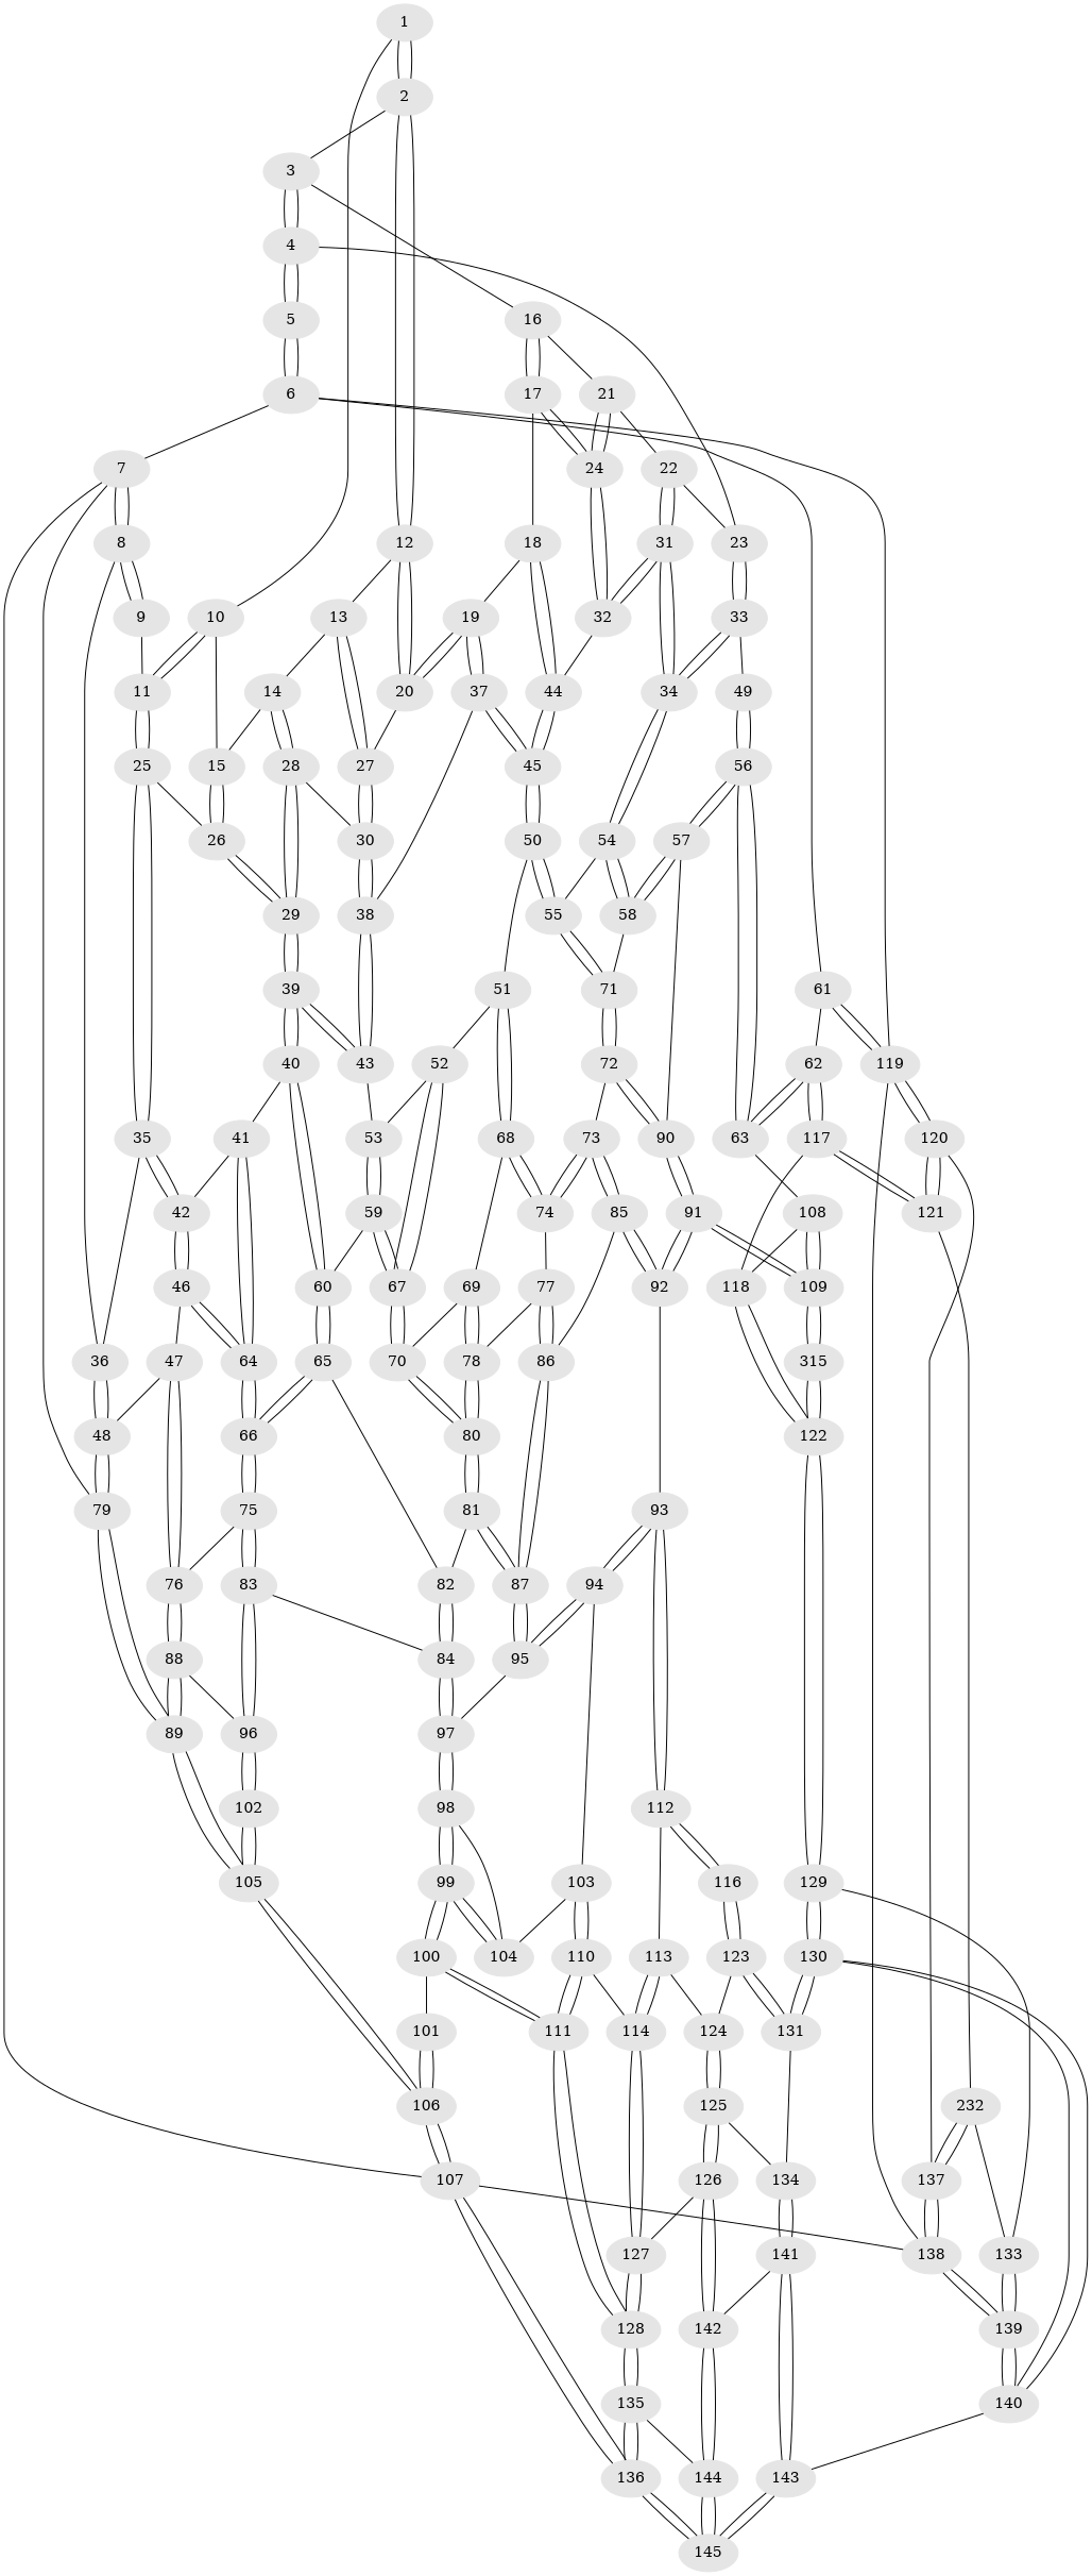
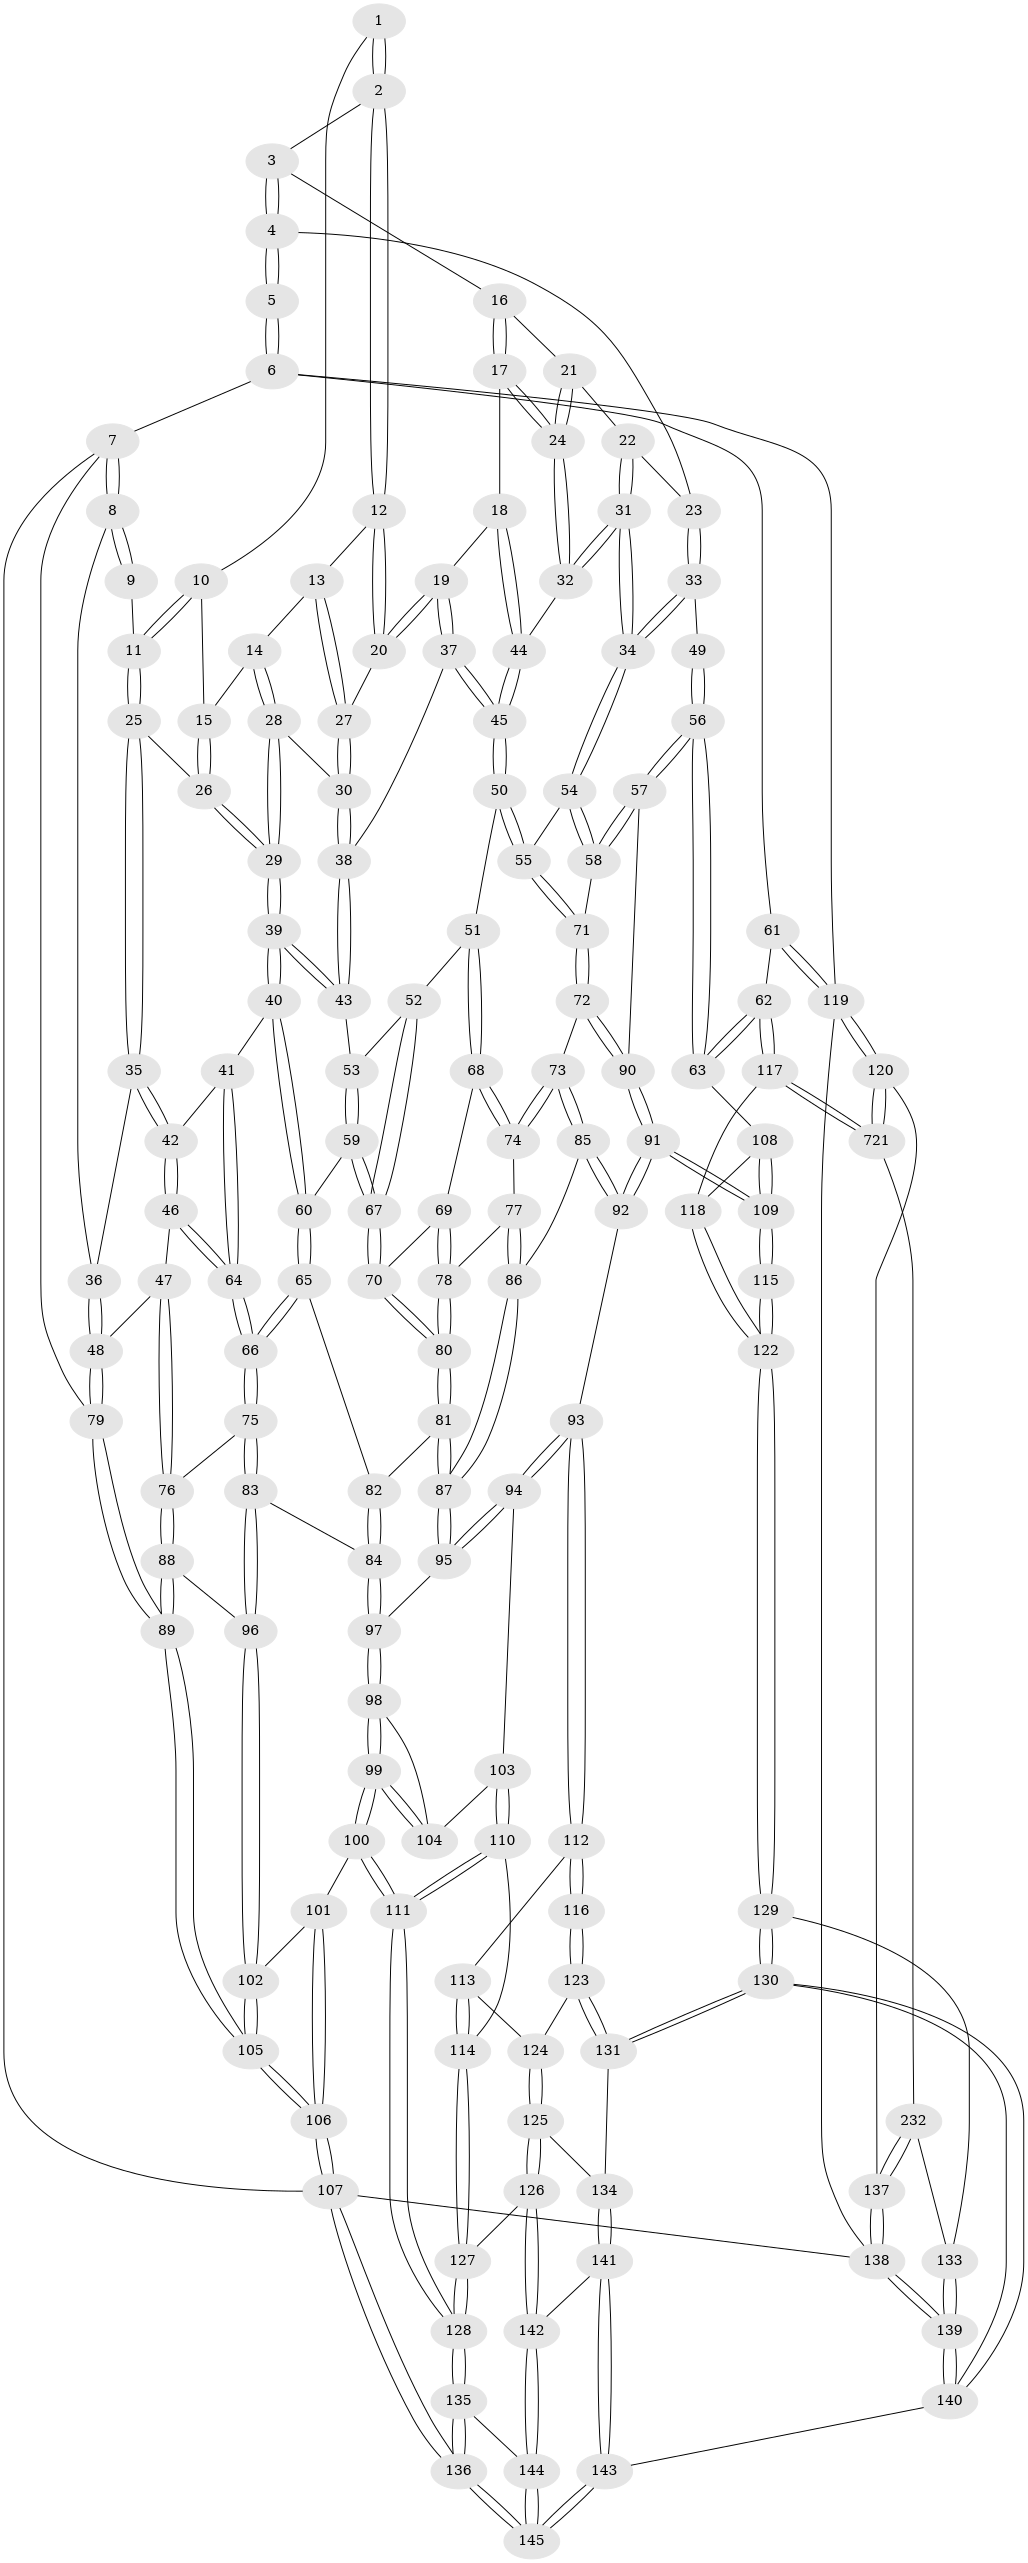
  graph {
    node [color=gray90 style=filled]
    1
    2
    10
    3
    12
    11
    15
    4
    16
    13
    20
    5
    23
    17
    21
    6
    33
    7
    61
    119
    49
    56
    8
    79
    107
    62
    138
    120
    9
    36
    89
    136
    48
    25
    26
    35
    14
    27
    28
    30
    29
    18
    24
    22
    19
    44
    32
    37
    45
    38
    31
    34
    42
    39
    43
    40
    54
    55
    58
    46
    50
    53
    41
    60
    64
    65
    66
    47
    59
    51
    76
    88
    57
    63
    52
    68
    71
    67
    69
    74
    70
    72
    90
    108
    91
    82
    117
    118
-   121
+   121 [label=721]
    109
    75
    84
    83
    80
    78
    77
    81
    73
    85
    86
    92
    96
    87
    105
    95
    97
    102
    98
    93
    106
-   115 [label=315]
+   115
    94
    112
    103
    113
    116
    104
    110
    99
    100
    101
    111
    128
    114
    145
    139
    122
    127
    135
    124
    123
    125
    129
    131
    n135 [label=232]
    137
    133
    130
    134
    126
    142
    141
    144
    140
    143
    1 -- 2
    1 -- 2
    1 -- 10
    2 -- 3
    2 -- 12
    2 -- 12
    10 -- 11
    10 -- 11
    10 -- 15
    3 -- 4
    3 -- 4
    3 -- 16
    12 -- 13
    12 -- 20
    12 -- 20
    11 -- 25
    11 -- 25
    15 -- 26
    15 -- 26
    4 -- 5
    4 -- 5
    4 -- 23
    16 -- 17
    16 -- 17
    16 -- 21
    13 -- 14
    13 -- 27
    13 -- 27
    20 -- 27
    5 -- 6
    5 -- 6
    23 -- 33
    23 -- 33
    17 -- 18
    17 -- 24
    17 -- 24
    21 -- 24
    21 -- 24
    21 -- 22
    6 -- 7
    6 -- 61
    6 -- 119
    33 -- 49
    33 -- 34
    33 -- 34
    7 -- 8
    7 -- 8
    7 -- 79
    7 -- 107
    61 -- 119
    61 -- 119
    61 -- 62
    119 -- 138
    119 -- 120
    119 -- 120
    49 -- 56
    49 -- 56
    56 -- 57
    56 -- 57
    56 -- 63
    56 -- 63
    8 -- 9
    8 -- 9
    8 -- 36
    79 -- 89
    79 -- 89
    107 -- 138
    107 -- 136
    107 -- 136
    62 -- 63
    62 -- 63
    62 -- 117
    62 -- 117
    138 -- 139
    138 -- 139
    120 -- 121
    120 -- 121
    120 -- 137
    9 -- 11
    36 -- 48
    36 -- 48
    89 -- 105
    89 -- 105
    136 -- 145
    136 -- 145
    48 -- 79
    48 -- 79
    25 -- 26
    25 -- 35
    25 -- 35
    26 -- 29
    26 -- 29
    35 -- 36
    35 -- 42
    35 -- 42
    14 -- 15
    14 -- 28
    14 -- 28
    27 -- 30
    27 -- 30
    28 -- 30
    28 -- 29
    28 -- 29
    30 -- 38
    30 -- 38
    29 -- 39
    29 -- 39
    18 -- 19
    18 -- 44
    18 -- 44
    24 -- 32
    24 -- 32
    22 -- 23
    22 -- 31
    22 -- 31
    19 -- 20
    19 -- 20
    19 -- 37
    19 -- 37
    44 -- 45
    44 -- 45
    32 -- 44
    37 -- 45
    37 -- 45
    37 -- 38
    45 -- 50
    45 -- 50
    38 -- 43
    38 -- 43
    31 -- 32
    31 -- 32
    31 -- 34
    31 -- 34
    34 -- 54
    34 -- 54
    42 -- 46
    42 -- 46
    39 -- 43
    39 -- 43
    39 -- 40
    39 -- 40
    43 -- 53
    40 -- 41
    40 -- 60
    40 -- 60
    54 -- 55
    54 -- 58
    54 -- 58
    55 -- 71
    55 -- 71
    58 -- 71
    46 -- 64
    46 -- 64
    46 -- 47
    50 -- 55
    50 -- 55
    50 -- 51
    53 -- 59
    53 -- 59
    41 -- 42
    41 -- 64
    41 -- 64
    60 -- 65
    60 -- 65
    64 -- 66
    64 -- 66
    65 -- 66
    65 -- 66
    65 -- 82
    66 -- 75
    66 -- 75
    47 -- 48
    47 -- 76
    47 -- 76
    59 -- 60
    59 -- 67
    59 -- 67
    51 -- 52
    51 -- 68
    51 -- 68
    76 -- 88
    76 -- 88
    88 -- 89
    88 -- 89
    88 -- 96
    57 -- 58
    57 -- 58
    57 -- 90
    63 -- 108
    52 -- 53
    52 -- 67
    52 -- 67
    68 -- 69
    68 -- 74
    68 -- 74
    71 -- 72
    71 -- 72
    67 -- 70
    67 -- 70
    69 -- 70
    69 -- 78
    69 -- 78
    74 -- 77
    70 -- 80
    70 -- 80
    72 -- 90
    72 -- 90
    72 -- 73
    90 -- 91
    90 -- 91
    108 -- 118
    108 -- 109
    108 -- 109
    91 -- 109
    91 -- 109
    91 -- 92
    91 -- 92
    82 -- 84
    82 -- 84
    117 -- 118
    117 -- 121
    117 -- 121
    118 -- 122
    118 -- 122
    121 -- n135
    109 -- 115
    109 -- 115
    75 -- 76
    75 -- 83
    75 -- 83
    84 -- 97
    84 -- 97
    83 -- 84
    83 -- 96
    83 -- 96
    80 -- 81
    80 -- 81
    78 -- 80
    78 -- 80
    77 -- 78
    77 -- 86
    77 -- 86
    81 -- 82
    81 -- 87
    81 -- 87
    73 -- 74
    73 -- 74
    73 -- 85
    73 -- 85
    85 -- 86
    85 -- 92
    85 -- 92
    86 -- 87
    86 -- 87
    92 -- 93
    96 -- 102
    96 -- 102
    87 -- 95
    87 -- 95
    105 -- 106
    105 -- 106
    95 -- 97
    97 -- 98
    97 -- 98
    102 -- 105
    102 -- 105
    98 -- 104
    98 -- 99
    98 -- 99
    93 -- 94
    93 -- 94
    93 -- 112
    93 -- 112
    106 -- 107
    106 -- 107
    115 -- 122
    115 -- 122
    94 -- 95
    94 -- 95
    94 -- 103
    112 -- 113
    112 -- 116
    112 -- 116
    103 -- 104
    103 -- 110
    103 -- 110
    113 -- 114
    113 -- 114
    113 -- 124
    116 -- 123
    116 -- 123
    110 -- 111
    110 -- 111
    110 -- 114
    99 -- 104
    99 -- 104
    99 -- 100
    99 -- 100
    100 -- 101
    100 -- 111
    100 -- 111
+   101 -- 102
    101 -- 106
    101 -- 106
    111 -- 128
    111 -- 128
    128 -- 135
    128 -- 135
    114 -- 127
    114 -- 127
    139 -- 140
    139 -- 140
    122 -- 129
    122 -- 129
    127 -- 128
    127 -- 128
    135 -- 136
    135 -- 136
    135 -- 144
    124 -- 125
    124 -- 125
    123 -- 124
    123 -- 131
    123 -- 131
    125 -- 134
    125 -- 126
    125 -- 126
    129 -- 133
    129 -- 130
    129 -- 130
    131 -- 134
    n135 -- 137
    n135 -- 137
    n135 -- 133
    137 -- 138
    137 -- 138
    133 -- 139
    133 -- 139
    130 -- 131
    130 -- 131
    130 -- 140
    130 -- 140
    134 -- 141
    134 -- 141
    126 -- 127
    126 -- 142
    126 -- 142
    142 -- 144
    142 -- 144
    141 -- 142
    141 -- 143
    141 -- 143
    144 -- 145
    144 -- 145
    140 -- 143
    143 -- 145
    143 -- 145
  }
